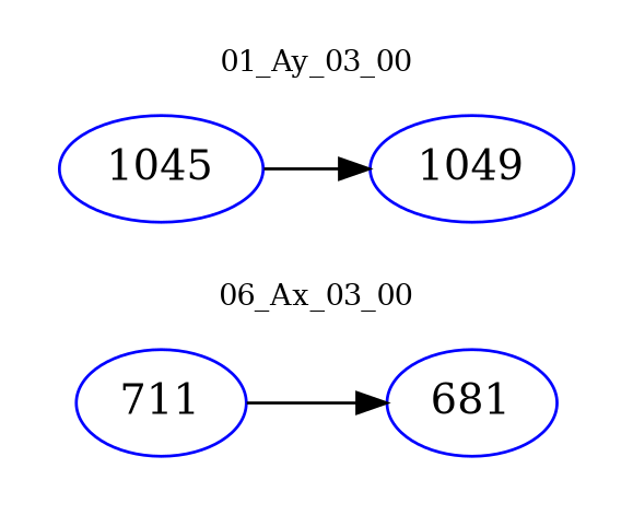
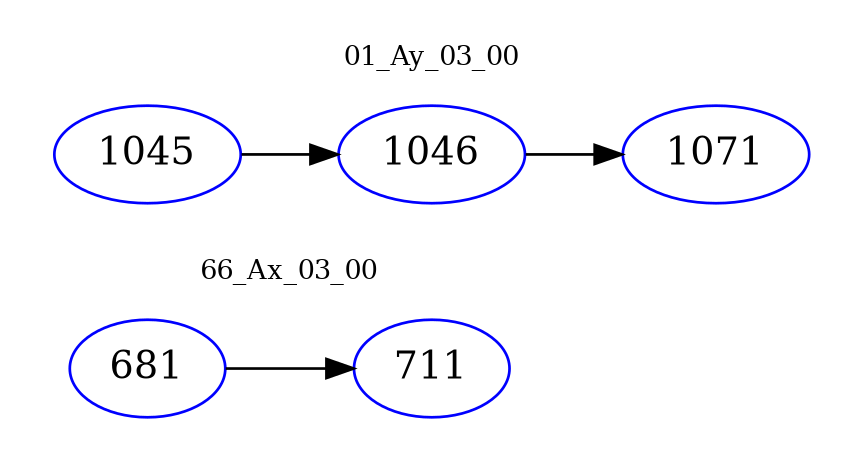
  digraph {
    rankdir=LR
    node [color=blue]
    edge [color=black]
    n1 [label=681]
    n2 [label=711]
-   n3 [label=1049]
+   n3 [label=1046]
    n4 [label=1045]
+   n5 [label=1071]
    subgraph cluster_1 {
      color=white
      fontsize=10
-     label="06_Ax_03_00"
+     label="66_Ax_03_00"
      n1
      n2
    }
    subgraph cluster_2 {
      color=white
      fontsize=10
      label="01_Ay_03_00"
      n3
      n4
+     n5
    }
-   n2 -> n1
+   n1 -> n2
+   n3 -> n5
    n4 -> n3
  }
